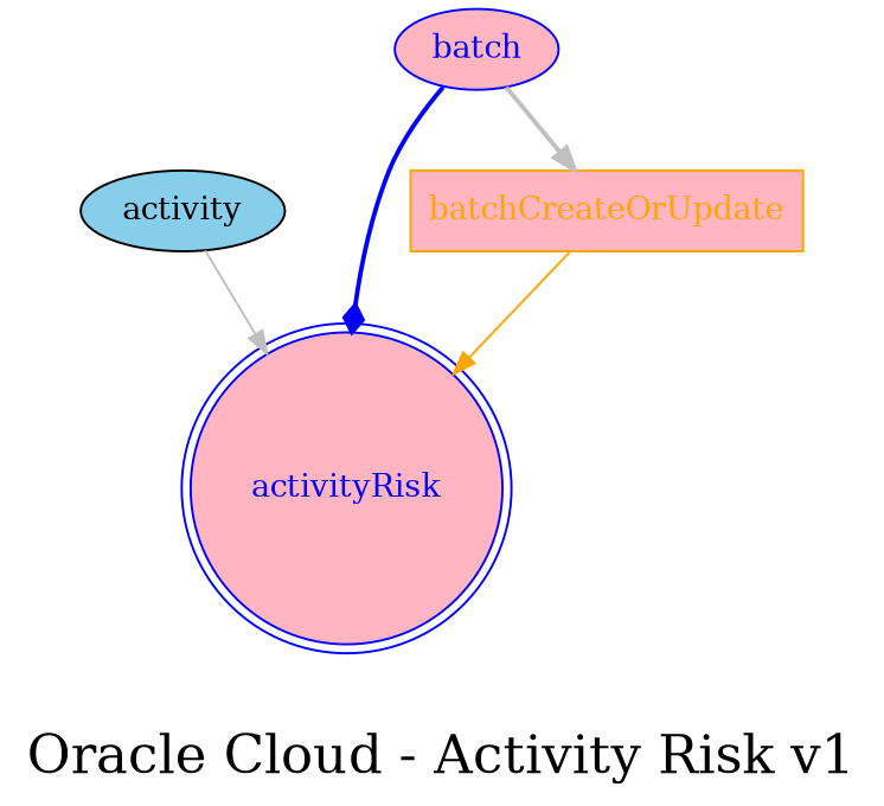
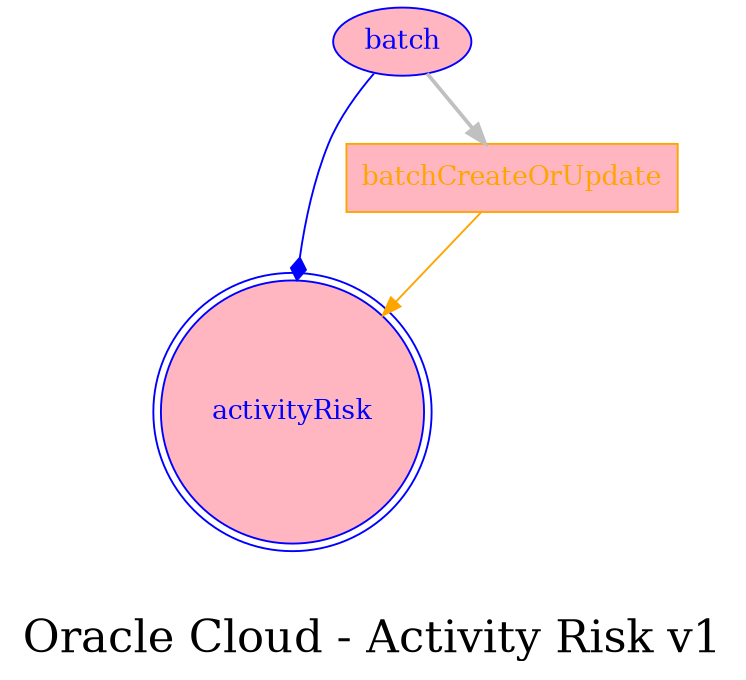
  digraph {
    fontsize=24
    label="Oracle Cloud - Activity Risk v1"
    splines=true
    node [color=blue fillcolor=lightpink fontcolor=blue style=filled]
    edge [arrowhead=normal arrowtail=none color=grey fontcolor=grey style=solid]
    activityRisk [shape=doublecircle]
-   activity [fillcolor=skyblue color="" fontcolor=""]
    batchCreateOrUpdate [color=orange fontcolor=orange shape=box]
    batch [shape=ellipse]
-   activity -> activityRisk
    batchCreateOrUpdate -> activityRisk [color=orange fontcolor=orange]
-   batch -> activityRisk [arrowhead=diamond color=blue fontcolor=blue style=bold]
+   batch -> activityRisk [arrowhead=diamond color=blue fontcolor=blue]
    batch -> batchCreateOrUpdate [style=bold]
  }
